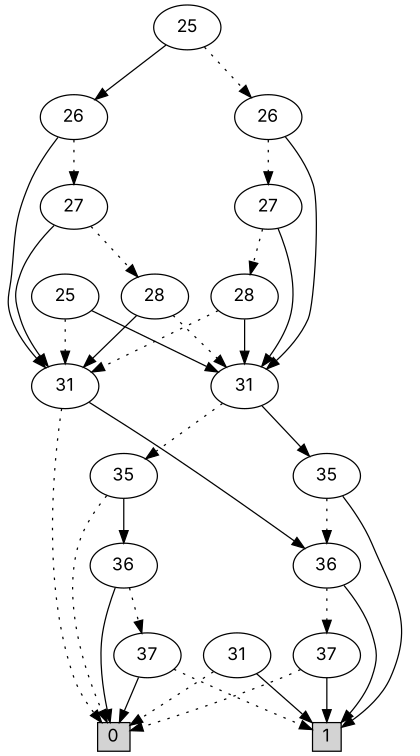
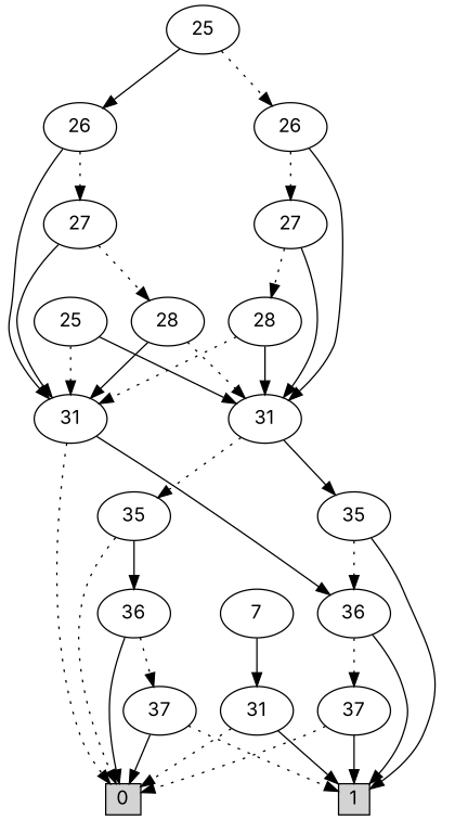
  digraph {
    fontname=Inter
    node [fontname=Inter]
    edge [fontname=Inter style=filled]
    n1 [height=0.3 label=0 shape=box style=filled width=0.3]
    n2 [height=0.3 label=1 shape=box style=filled width=0.3]
+   n3 [label=7]
    n4 [label=31]
    n5 [label=25]
    n6 [label=31]
    n7 [label=31]
    n8 [label=25]
    n9 [label=26]
    n10 [label=26]
    n11 [label=36]
    n12 [label=35]
    n13 [label=35]
    n14 [label=27]
    n15 [label=27]
    n16 [label=37]
    n17 [label=36]
    n18 [label=37]
    n19 [label=28]
    n20 [label=28]
+   n3 -> n4
    n4 -> n1 [style=dotted]
    n4 -> n2
    n5 -> n6 [style=dotted]
    n5 -> n7
    n6 -> n1 [style=dotted]
    n6 -> n11
    n7 -> n12 [style=dotted]
    n7 -> n13
    n8 -> n9 [style=dotted]
    n8 -> n10
    n9 -> n7
    n9 -> n14 [style=dotted]
    n10 -> n6
    n10 -> n15 [style=dotted]
    n11 -> n2
    n11 -> n16 [style=dotted]
    n12 -> n1 [style=dotted]
    n12 -> n17
    n13 -> n2
    n13 -> n11 [style=dotted]
    n14 -> n7
    n14 -> n19 [style=dotted]
    n15 -> n6
    n15 -> n20 [style=dotted]
    n16 -> n1 [style=dotted]
    n16 -> n2
    n17 -> n1
    n17 -> n18 [style=dotted]
    n18 -> n1
    n18 -> n2 [style=dotted]
    n19 -> n6 [style=dotted]
    n19 -> n7
    n20 -> n6
    n20 -> n7 [style=dotted]
  }
